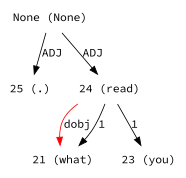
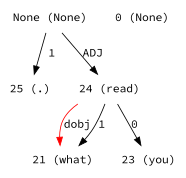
  digraph {
    fontname="Source Code Pro"
    node [fontname="Source Code Pro" shape=plaintext]
    edge [dir=forward fontname="Source Code Pro"]
    n1 [label="None (None)"]
    n2 [label="25 (.)"]
    n3 [label="24 (read)"]
    n4 [label="21 (what)"]
    n5 [label="23 (you)"]
-   n1 -> n2 [label=ADJ]
+   n6 [label="0 (None)"]
+   n1 -> n2 [label=1]
    n1 -> n3 [label=ADJ]
    n3 -> n4 [color=red label=dobj]
    n3 -> n4 [label=1]
-   n3 -> n5 [label=1]
+   n3 -> n5 [label=0]
  }
